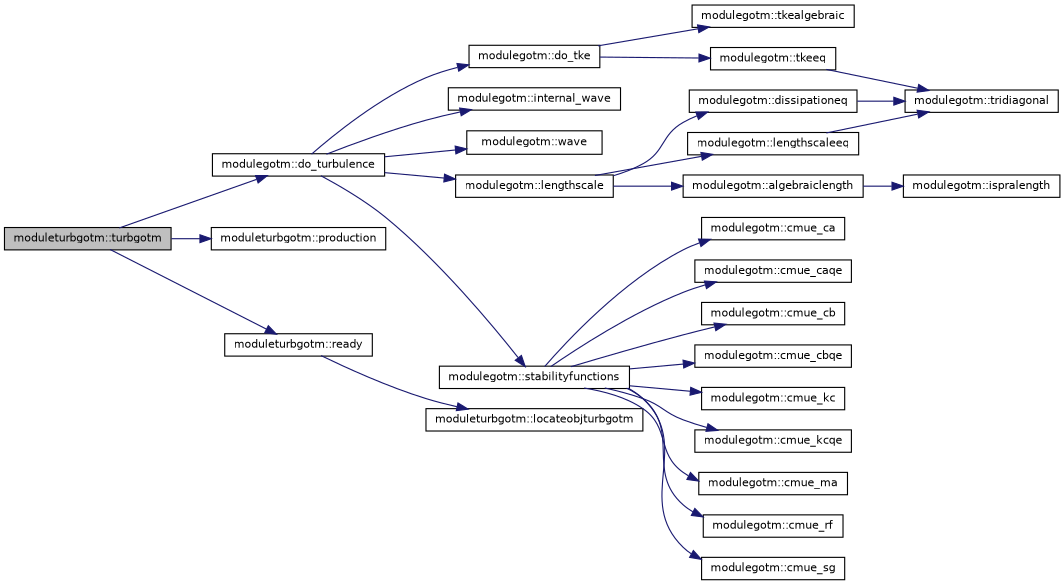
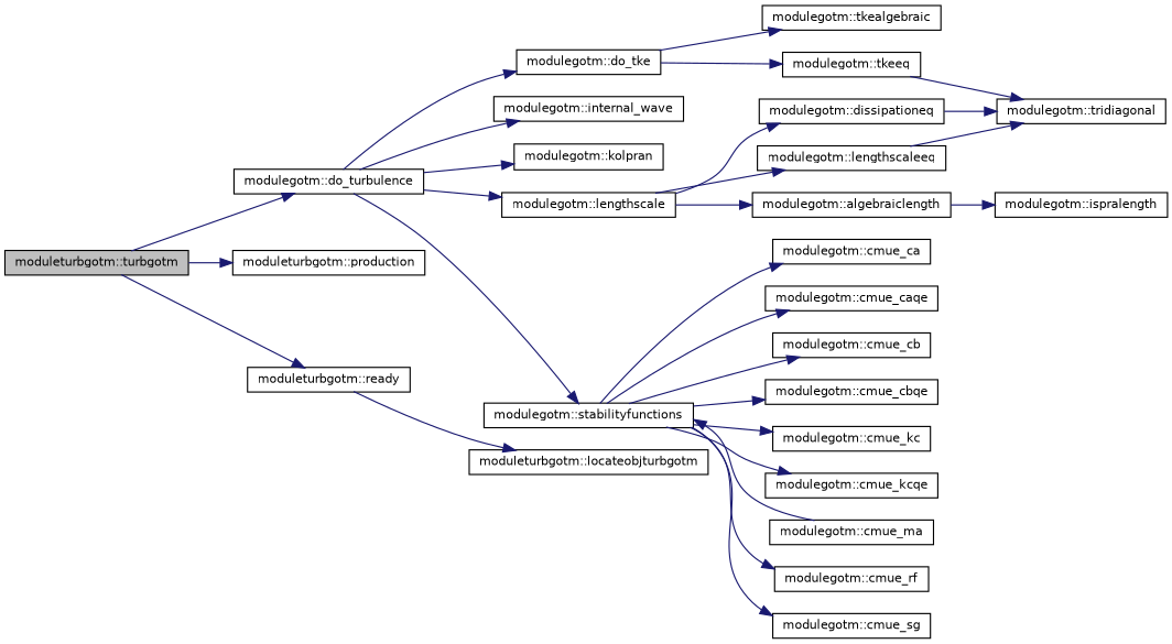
  digraph {
    rankdir=LR
    node [color=black fillcolor=white fontname=Helvetica fontsize=10 shape=record style=filled]
    edge [color=midnightblue fontname=Helvetica fontsize=10 labelfontname=Helvetica labelfontsize=10 style=solid]
    n1 [fillcolor=grey75 fontcolor=black height=0.2 label="moduleturbgotm::turbgotm" width=0.4]
    n2 [height=0.2 label="modulegotm::do_turbulence" width=0.4]
    n3 [height=0.2 label="moduleturbgotm::production" width=0.4]
    n4 [height=0.2 label="moduleturbgotm::ready" width=0.4]
    n5 [height=0.2 label="modulegotm::do_tke" width=0.4]
    n6 [height=0.2 label="modulegotm::internal_wave" width=0.4]
-   n7 [height=0.2 label="modulegotm::wave" width=0.4]
+   n7 [height=0.2 label="modulegotm::kolpran" width=0.4]
    n8 [height=0.2 label="modulegotm::lengthscale" width=0.4]
    n9 [height=0.2 label="modulegotm::stabilityfunctions" width=0.4]
    n10 [height=0.2 label="moduleturbgotm::locateobjturbgotm" width=0.4]
    n11 [height=0.2 label="modulegotm::tkealgebraic" width=0.4]
    n12 [height=0.2 label="modulegotm::tkeeq" width=0.4]
    n13 [height=0.2 label="modulegotm::algebraiclength" width=0.4]
    n14 [height=0.2 label="modulegotm::dissipationeq" width=0.4]
    n15 [height=0.2 label="modulegotm::lengthscaleeq" width=0.4]
    n16 [height=0.2 label="modulegotm::cmue_ca" width=0.4]
    n17 [height=0.2 label="modulegotm::cmue_caqe" width=0.4]
    n18 [height=0.2 label="modulegotm::cmue_cb" width=0.4]
    n19 [height=0.2 label="modulegotm::cmue_cbqe" width=0.4]
    n20 [height=0.2 label="modulegotm::cmue_kc" width=0.4]
    n21 [height=0.2 label="modulegotm::cmue_kcqe" width=0.4]
    n22 [height=0.2 label="modulegotm::cmue_ma" width=0.4]
    n23 [height=0.2 label="modulegotm::cmue_rf" width=0.4]
    n24 [height=0.2 label="modulegotm::cmue_sg" width=0.4]
    n25 [height=0.2 label="modulegotm::tridiagonal" width=0.4]
    n26 [height=0.2 label="modulegotm::ispralength" width=0.4]
    n1 -> n2
    n1 -> n3
    n1 -> n4
    n2 -> n5
    n2 -> n6
    n2 -> n7
    n2 -> n8
    n2 -> n9
    n4 -> n10
    n5 -> n11
    n5 -> n12
    n8 -> n13
    n8 -> n14
    n8 -> n15
    n9 -> n16
    n9 -> n17
    n9 -> n18
    n9 -> n19
    n9 -> n20
    n9 -> n21
-   n9 -> n22
+   n22 -> n9
    n9 -> n23
    n9 -> n24
    n12 -> n25
    n13 -> n26
    n14 -> n25
    n15 -> n25
  }
